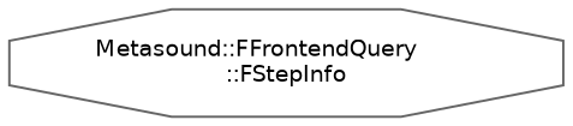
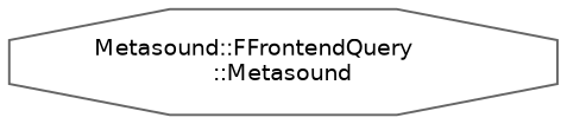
  digraph {
    rankdir=LR
-   n1 [color=grey40 fillcolor=white fontname=Helvetica fontsize=10 height=0.2 label="Metasound::FFrontendQuery\l::FStepInfo" shape=octagon style=filled width=0.4]
+   n1 [color=grey40 fillcolor=white fontname=Helvetica fontsize=10 height=0.2 label="Metasound::FFrontendQuery\l::Metasound" shape=octagon style=filled width=0.4]
  }
